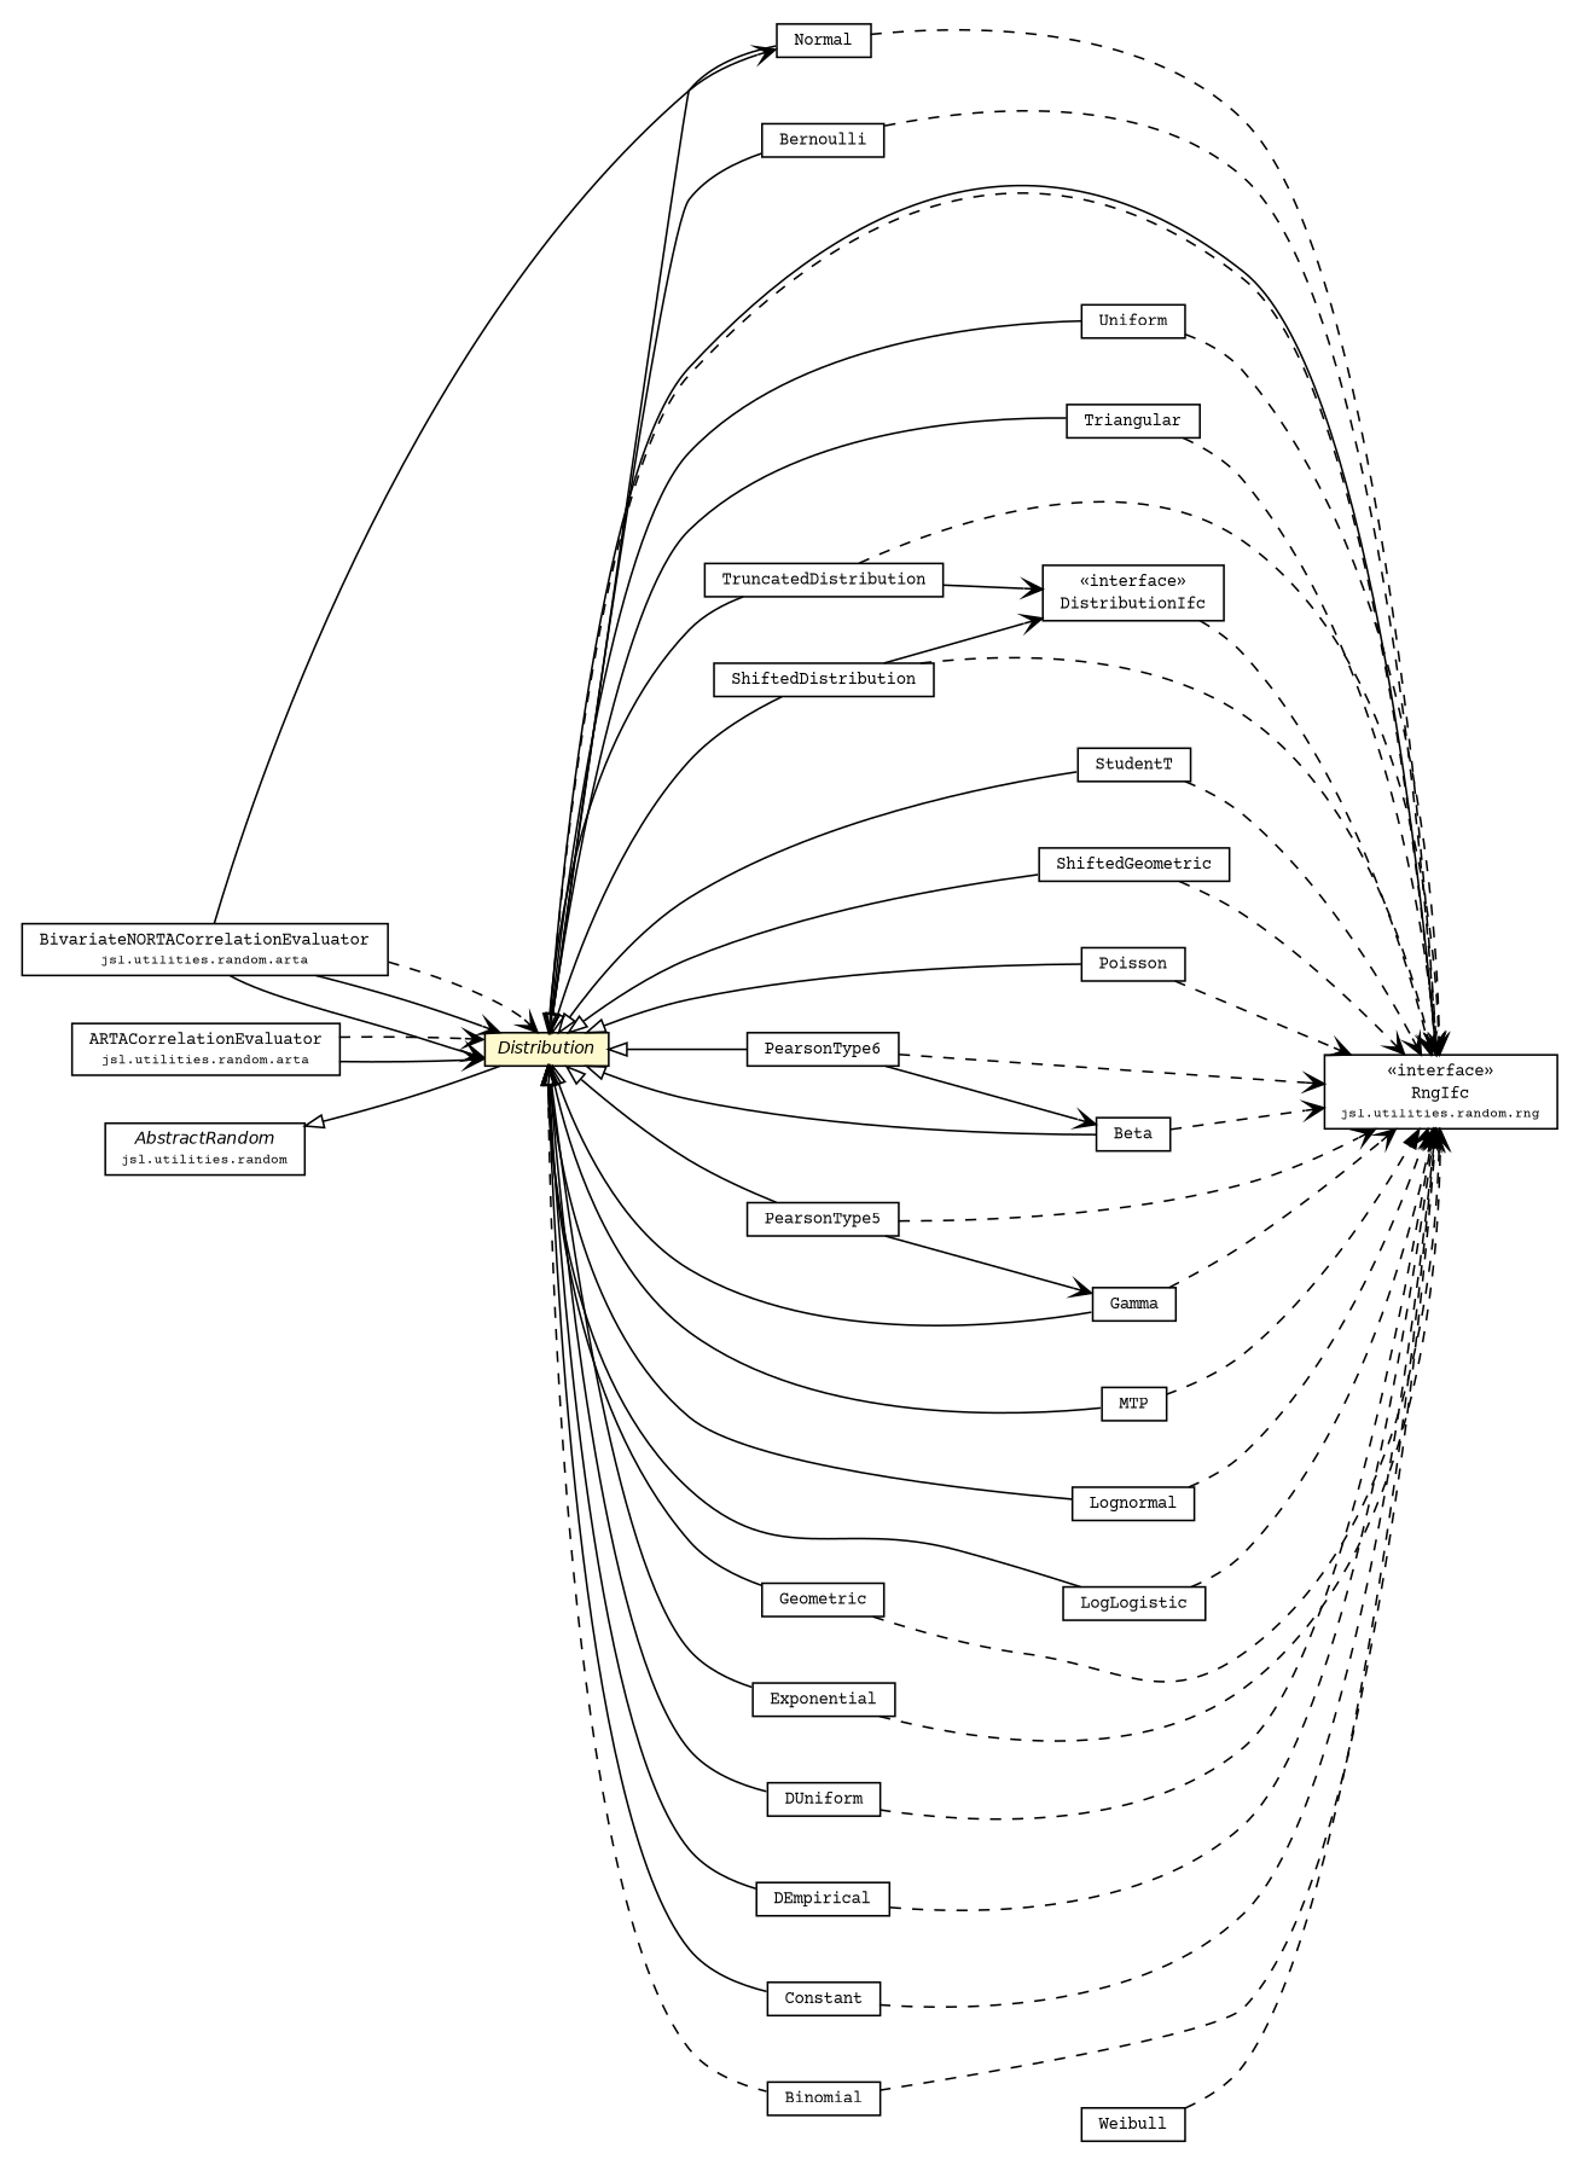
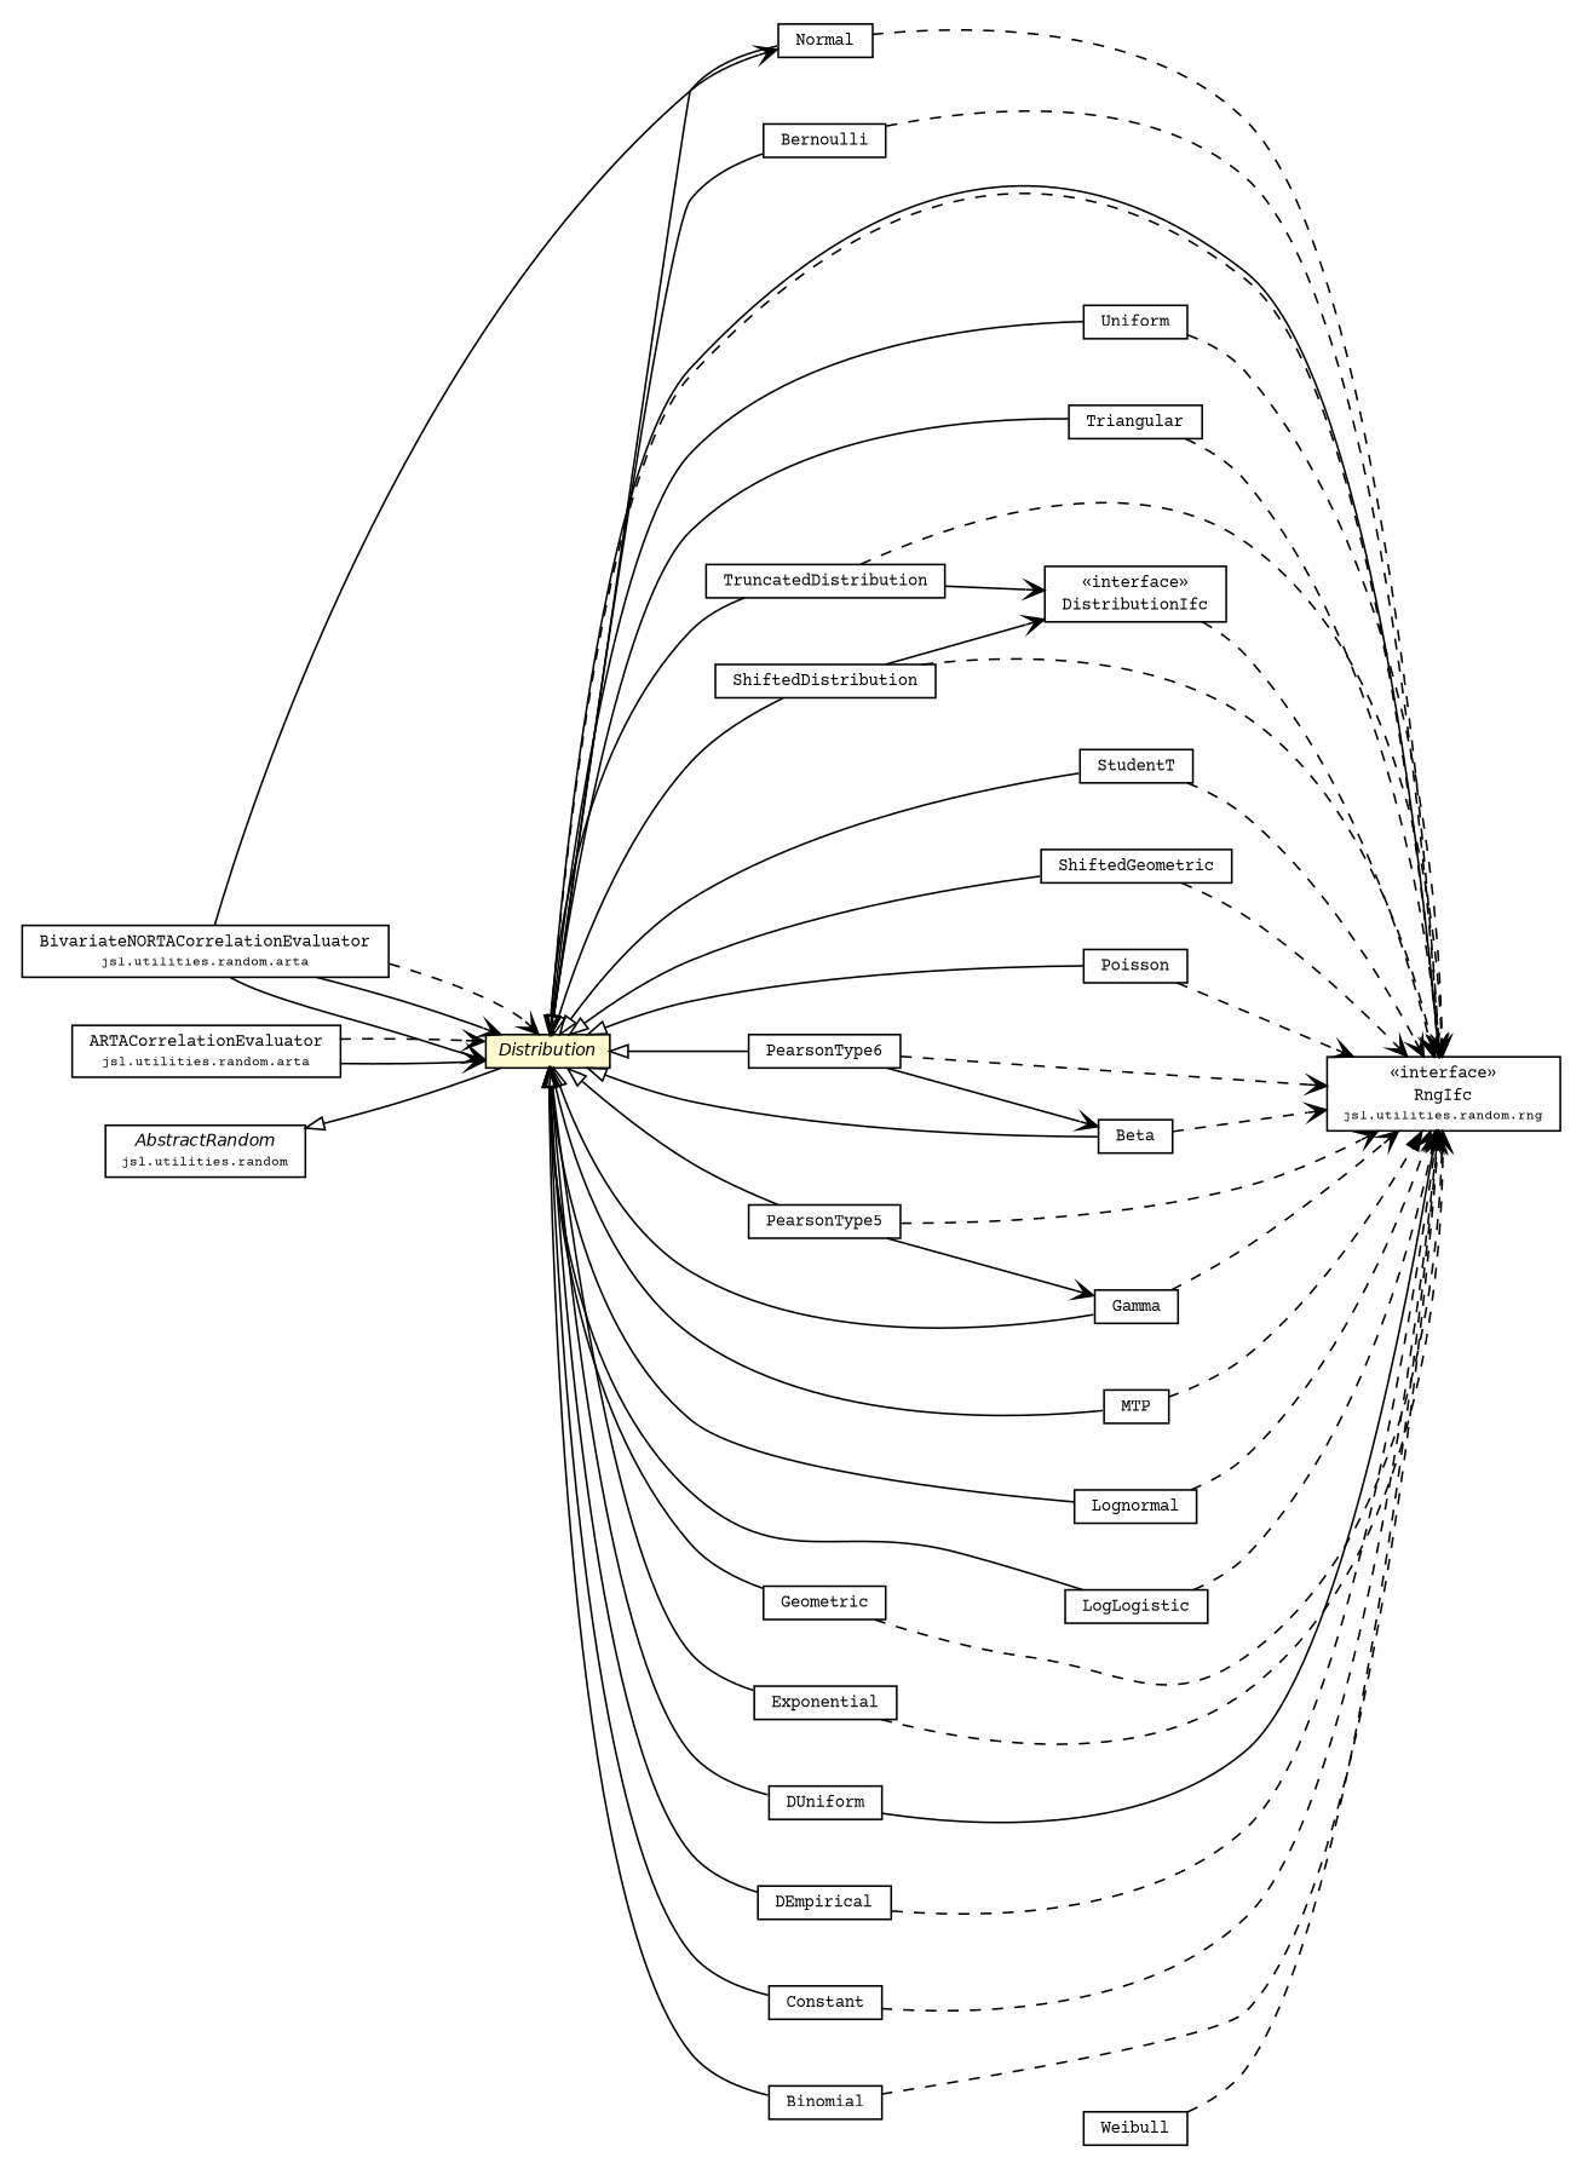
  digraph {
    fontname="Courier Prime"
    nodesep=0.25
    rankdir=LR
    ranksep=0.5
    node [fontcolor=black fontname="Courier Prime" fontsize=9.0 shape=plaintext]
    edge [fontname="Courier Prime" fontsize=10.0 headport=p labelfontname=Helvetica labelfontsize=10 tailport=p arrowhead=open color=black fontcolor=black]
    n1 [label=<<table title="jsl.utilities.random.AbstractRandom" border="0" cellborder="1" cellspacing="0" cellpadding="2" port="p" href="../AbstractRandom.html"> 		<tr><td><table border="0" cellspacing="0" cellpadding="1"> <tr><td align="center" balign="center"><font face="Helvetica-Oblique"> AbstractRandom </font></td></tr> <tr><td align="center" balign="center"><font point-size="7.0"> jsl.utilities.random </font></td></tr> 		</table></td></tr> 		</table>>]
    n2 [label=<<table title="jsl.utilities.random.distributions.Distribution" border="0" cellborder="1" cellspacing="0" cellpadding="2" port="p" bgcolor="lemonChiffon" href="./Distribution.html"> 		<tr><td><table border="0" cellspacing="0" cellpadding="1"> <tr><td align="center" balign="center"><font face="Helvetica-Oblique"> Distribution </font></td></tr> 		</table></td></tr> 		</table>>]
    n3 [label=<<table title="jsl.utilities.random.distributions.Normal" border="0" cellborder="1" cellspacing="0" cellpadding="2" port="p" href="./Normal.html"> 		<tr><td><table border="0" cellspacing="0" cellpadding="1"> <tr><td align="center" balign="center"> Normal </td></tr> 		</table></td></tr> 		</table>>]
    n4 [label=<<table title="jsl.utilities.random.rng.RngIfc" border="0" cellborder="1" cellspacing="0" cellpadding="2" port="p" href="../rng/RngIfc.html"> 		<tr><td><table border="0" cellspacing="0" cellpadding="1"> <tr><td align="center" balign="center"> &#171;interface&#187; </td></tr> <tr><td align="center" balign="center"> RngIfc </td></tr> <tr><td align="center" balign="center"><font point-size="7.0"> jsl.utilities.random.rng </font></td></tr> 		</table></td></tr> 		</table>>]
    n5 [label=<<table title="jsl.utilities.random.distributions.Uniform" border="0" cellborder="1" cellspacing="0" cellpadding="2" port="p" href="./Uniform.html"> 		<tr><td><table border="0" cellspacing="0" cellpadding="1"> <tr><td align="center" balign="center"> Uniform </td></tr> 		</table></td></tr> 		</table>>]
    n6 [label=<<table title="jsl.utilities.random.distributions.TruncatedDistribution" border="0" cellborder="1" cellspacing="0" cellpadding="2" port="p" href="./TruncatedDistribution.html"> 		<tr><td><table border="0" cellspacing="0" cellpadding="1"> <tr><td align="center" balign="center"> TruncatedDistribution </td></tr> 		</table></td></tr> 		</table>>]
    n7 [label=<<table title="jsl.utilities.random.distributions.Triangular" border="0" cellborder="1" cellspacing="0" cellpadding="2" port="p" href="./Triangular.html"> 		<tr><td><table border="0" cellspacing="0" cellpadding="1"> <tr><td align="center" balign="center"> Triangular </td></tr> 		</table></td></tr> 		</table>>]
    n8 [label=<<table title="jsl.utilities.random.distributions.StudentT" border="0" cellborder="1" cellspacing="0" cellpadding="2" port="p" href="./StudentT.html"> 		<tr><td><table border="0" cellspacing="0" cellpadding="1"> <tr><td align="center" balign="center"> StudentT </td></tr> 		</table></td></tr> 		</table>>]
    n9 [label=<<table title="jsl.utilities.random.distributions.ShiftedGeometric" border="0" cellborder="1" cellspacing="0" cellpadding="2" port="p" href="./ShiftedGeometric.html"> 		<tr><td><table border="0" cellspacing="0" cellpadding="1"> <tr><td align="center" balign="center"> ShiftedGeometric </td></tr> 		</table></td></tr> 		</table>>]
    n10 [label=<<table title="jsl.utilities.random.distributions.ShiftedDistribution" border="0" cellborder="1" cellspacing="0" cellpadding="2" port="p" href="./ShiftedDistribution.html"> 		<tr><td><table border="0" cellspacing="0" cellpadding="1"> <tr><td align="center" balign="center"> ShiftedDistribution </td></tr> 		</table></td></tr> 		</table>>]
    n11 [label=<<table title="jsl.utilities.random.distributions.Poisson" border="0" cellborder="1" cellspacing="0" cellpadding="2" port="p" href="./Poisson.html"> 		<tr><td><table border="0" cellspacing="0" cellpadding="1"> <tr><td align="center" balign="center"> Poisson </td></tr> 		</table></td></tr> 		</table>>]
    n12 [label=<<table title="jsl.utilities.random.distributions.PearsonType6" border="0" cellborder="1" cellspacing="0" cellpadding="2" port="p" href="./PearsonType6.html"> 		<tr><td><table border="0" cellspacing="0" cellpadding="1"> <tr><td align="center" balign="center"> PearsonType6 </td></tr> 		</table></td></tr> 		</table>>]
    n13 [label=<<table title="jsl.utilities.random.distributions.Beta" border="0" cellborder="1" cellspacing="0" cellpadding="2" port="p" href="./Beta.html"> 		<tr><td><table border="0" cellspacing="0" cellpadding="1"> <tr><td align="center" balign="center"> Beta </td></tr> 		</table></td></tr> 		</table>>]
    n14 [label=<<table title="jsl.utilities.random.distributions.PearsonType5" border="0" cellborder="1" cellspacing="0" cellpadding="2" port="p" href="./PearsonType5.html"> 		<tr><td><table border="0" cellspacing="0" cellpadding="1"> <tr><td align="center" balign="center"> PearsonType5 </td></tr> 		</table></td></tr> 		</table>>]
    n15 [label=<<table title="jsl.utilities.random.distributions.Gamma" border="0" cellborder="1" cellspacing="0" cellpadding="2" port="p" href="./Gamma.html"> 		<tr><td><table border="0" cellspacing="0" cellpadding="1"> <tr><td align="center" balign="center"> Gamma </td></tr> 		</table></td></tr> 		</table>>]
    n16 [label=<<table title="jsl.utilities.random.distributions.MTP" border="0" cellborder="1" cellspacing="0" cellpadding="2" port="p" href="./MTP.html"> 		<tr><td><table border="0" cellspacing="0" cellpadding="1"> <tr><td align="center" balign="center"> MTP </td></tr> 		</table></td></tr> 		</table>>]
    n17 [label=<<table title="jsl.utilities.random.distributions.Lognormal" border="0" cellborder="1" cellspacing="0" cellpadding="2" port="p" href="./Lognormal.html"> 		<tr><td><table border="0" cellspacing="0" cellpadding="1"> <tr><td align="center" balign="center"> Lognormal </td></tr> 		</table></td></tr> 		</table>>]
    n18 [label=<<table title="jsl.utilities.random.distributions.LogLogistic" border="0" cellborder="1" cellspacing="0" cellpadding="2" port="p" href="./LogLogistic.html"> 		<tr><td><table border="0" cellspacing="0" cellpadding="1"> <tr><td align="center" balign="center"> LogLogistic </td></tr> 		</table></td></tr> 		</table>>]
    n19 [label=<<table title="jsl.utilities.random.distributions.Geometric" border="0" cellborder="1" cellspacing="0" cellpadding="2" port="p" href="./Geometric.html"> 		<tr><td><table border="0" cellspacing="0" cellpadding="1"> <tr><td align="center" balign="center"> Geometric </td></tr> 		</table></td></tr> 		</table>>]
    n20 [label=<<table title="jsl.utilities.random.distributions.Exponential" border="0" cellborder="1" cellspacing="0" cellpadding="2" port="p" href="./Exponential.html"> 		<tr><td><table border="0" cellspacing="0" cellpadding="1"> <tr><td align="center" balign="center"> Exponential </td></tr> 		</table></td></tr> 		</table>>]
    n21 [label=<<table title="jsl.utilities.random.distributions.DUniform" border="0" cellborder="1" cellspacing="0" cellpadding="2" port="p" href="./DUniform.html"> 		<tr><td><table border="0" cellspacing="0" cellpadding="1"> <tr><td align="center" balign="center"> DUniform </td></tr> 		</table></td></tr> 		</table>>]
    n22 [label=<<table title="jsl.utilities.random.distributions.DEmpirical" border="0" cellborder="1" cellspacing="0" cellpadding="2" port="p" href="./DEmpirical.html"> 		<tr><td><table border="0" cellspacing="0" cellpadding="1"> <tr><td align="center" balign="center"> DEmpirical </td></tr> 		</table></td></tr> 		</table>>]
    n23 [label=<<table title="jsl.utilities.random.distributions.Constant" border="0" cellborder="1" cellspacing="0" cellpadding="2" port="p" href="./Constant.html"> 		<tr><td><table border="0" cellspacing="0" cellpadding="1"> <tr><td align="center" balign="center"> Constant </td></tr> 		</table></td></tr> 		</table>>]
    n24 [label=<<table title="jsl.utilities.random.distributions.Binomial" border="0" cellborder="1" cellspacing="0" cellpadding="2" port="p" href="./Binomial.html"> 		<tr><td><table border="0" cellspacing="0" cellpadding="1"> <tr><td align="center" balign="center"> Binomial </td></tr> 		</table></td></tr> 		</table>>]
    n25 [label=<<table title="jsl.utilities.random.distributions.Bernoulli" border="0" cellborder="1" cellspacing="0" cellpadding="2" port="p" href="./Bernoulli.html"> 		<tr><td><table border="0" cellspacing="0" cellpadding="1"> <tr><td align="center" balign="center"> Bernoulli </td></tr> 		</table></td></tr> 		</table>>]
    n26 [label=<<table title="jsl.utilities.random.arta.BivariateNORTACorrelationEvaluator" border="0" cellborder="1" cellspacing="0" cellpadding="2" port="p" href="../arta/BivariateNORTACorrelationEvaluator.html"> 		<tr><td><table border="0" cellspacing="0" cellpadding="1"> <tr><td align="center" balign="center"> BivariateNORTACorrelationEvaluator </td></tr> <tr><td align="center" balign="center"><font point-size="7.0"> jsl.utilities.random.arta </font></td></tr> 		</table></td></tr> 		</table>>]
    n27 [label=<<table title="jsl.utilities.random.arta.ARTACorrelationEvaluator" border="0" cellborder="1" cellspacing="0" cellpadding="2" port="p" href="../arta/ARTACorrelationEvaluator.html"> 		<tr><td><table border="0" cellspacing="0" cellpadding="1"> <tr><td align="center" balign="center"> ARTACorrelationEvaluator </td></tr> <tr><td align="center" balign="center"><font point-size="7.0"> jsl.utilities.random.arta </font></td></tr> 		</table></td></tr> 		</table>>]
    n28 [label=<<table title="jsl.utilities.random.distributions.Weibull" border="0" cellborder="1" cellspacing="0" cellpadding="2" port="p" href="./Weibull.html"> 		<tr><td><table border="0" cellspacing="0" cellpadding="1"> <tr><td align="center" balign="center"> Weibull </td></tr> 		</table></td></tr> 		</table>>]
    n29 [label=<<table title="jsl.utilities.random.distributions.DistributionIfc" border="0" cellborder="1" cellspacing="0" cellpadding="2" port="p" href="./DistributionIfc.html"> 		<tr><td><table border="0" cellspacing="0" cellpadding="1"> <tr><td align="center" balign="center"> &#171;interface&#187; </td></tr> <tr><td align="center" balign="center"> DistributionIfc </td></tr> 		</table></td></tr> 		</table>>]
    n1 -> n2 [arrowtail=empty dir=back fontsize=10 arrowhead="" color="" fontcolor=""]
    n2 -> n3 [arrowtail=empty dir=back fontsize=10 arrowhead="" color="" fontcolor=""]
    n2 -> n4
    n2 -> n4 [style=dashed]
    n2 -> n5 [arrowtail=empty dir=back fontsize=10 arrowhead="" color="" fontcolor=""]
    n2 -> n6 [arrowtail=empty dir=back fontsize=10 arrowhead="" color="" fontcolor=""]
    n2 -> n7 [arrowtail=empty dir=back fontsize=10 arrowhead="" color="" fontcolor=""]
    n2 -> n8 [arrowtail=empty dir=back fontsize=10 arrowhead="" color="" fontcolor=""]
    n2 -> n9 [arrowtail=empty dir=back fontsize=10 arrowhead="" color="" fontcolor=""]
    n2 -> n10 [arrowtail=empty dir=back fontsize=10 arrowhead="" color="" fontcolor=""]
    n2 -> n11 [arrowtail=empty dir=back fontsize=10 arrowhead="" color="" fontcolor=""]
    n2 -> n12 [arrowtail=empty dir=back fontsize=10 arrowhead="" color="" fontcolor=""]
    n2 -> n13 [arrowtail=empty dir=back fontsize=10 arrowhead="" color="" fontcolor=""]
    n2 -> n14 [arrowtail=empty dir=back fontsize=10 arrowhead="" color="" fontcolor=""]
    n2 -> n15 [arrowtail=empty dir=back fontsize=10 arrowhead="" color="" fontcolor=""]
    n2 -> n16 [arrowtail=empty dir=back fontsize=10 arrowhead="" color="" fontcolor=""]
    n2 -> n17 [arrowtail=empty dir=back fontsize=10 arrowhead="" color="" fontcolor=""]
    n2 -> n18 [arrowtail=empty dir=back fontsize=10 arrowhead="" color="" fontcolor=""]
    n2 -> n19 [arrowtail=empty dir=back fontsize=10 arrowhead="" color="" fontcolor=""]
    n2 -> n20 [arrowtail=empty dir=back fontsize=10 arrowhead="" color="" fontcolor=""]
    n2 -> n21 [arrowtail=empty dir=back fontsize=10 arrowhead="" color="" fontcolor=""]
    n2 -> n22 [arrowtail=empty dir=back fontsize=10 arrowhead="" color="" fontcolor=""]
    n2 -> n23 [arrowtail=empty dir=back fontsize=10 arrowhead="" color="" fontcolor=""]
-   n2 -> n24 [arrowtail=empty dir=back fontsize=10 style=dashed arrowhead="" color="" fontcolor=""]
+   n2 -> n24 [arrowtail=empty dir=back fontsize=10 arrowhead="" color="" fontcolor=""]
    n2 -> n25 [arrowtail=empty dir=back fontsize=10 arrowhead="" color="" fontcolor=""]
    n3 -> n4 [style=dashed]
    n5 -> n4 [style=dashed]
    n6 -> n4 [style=dashed]
    n6 -> n29
    n7 -> n4 [style=dashed]
    n8 -> n4 [style=dashed]
    n9 -> n4 [style=dashed]
    n10 -> n4 [style=dashed]
    n10 -> n29
    n11 -> n4 [style=dashed]
    n12 -> n4 [style=dashed]
    n12 -> n13
    n13 -> n4 [style=dashed]
    n14 -> n4 [style=dashed]
    n14 -> n15
    n15 -> n4 [style=dashed]
    n16 -> n4 [arrowhead=normal style=dashed]
    n17 -> n4 [style=dashed]
    n18 -> n4 [style=dashed]
    n19 -> n4 [style=dashed]
    n20 -> n4 [style=dashed]
-   n21 -> n4 [style=dashed]
+   n21 -> n4 [style=solid]
    n22 -> n4 [style=dashed]
    n23 -> n4 [style=dashed]
    n24 -> n4 [style=dashed]
    n25 -> n4 [style=dashed]
    n26 -> n2
    n26 -> n2
    n26 -> n2 [style=dashed]
    n26 -> n3
    n27 -> n2
    n27 -> n2 [style=dashed]
    n28 -> n4 [style=dashed]
    n29 -> n4 [style=dashed]
  }
